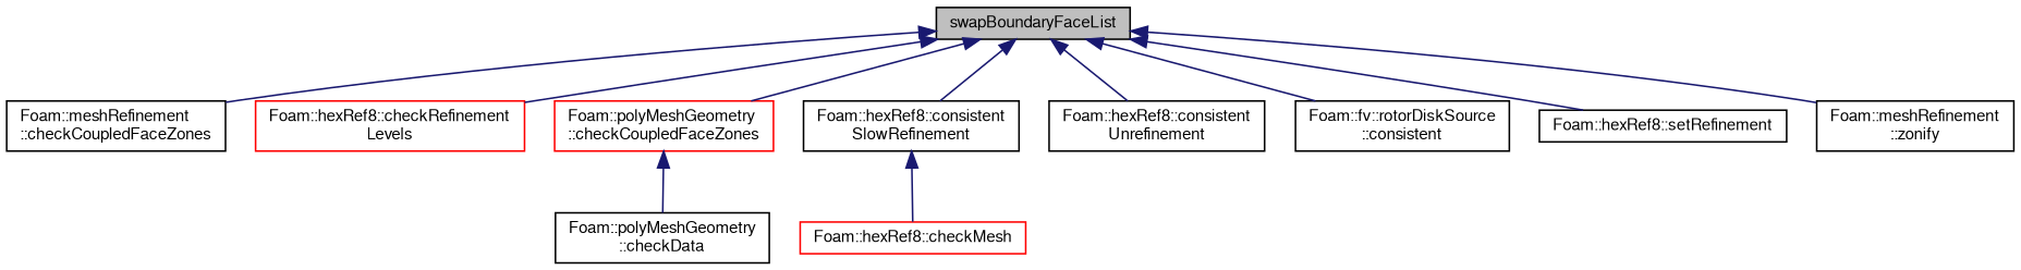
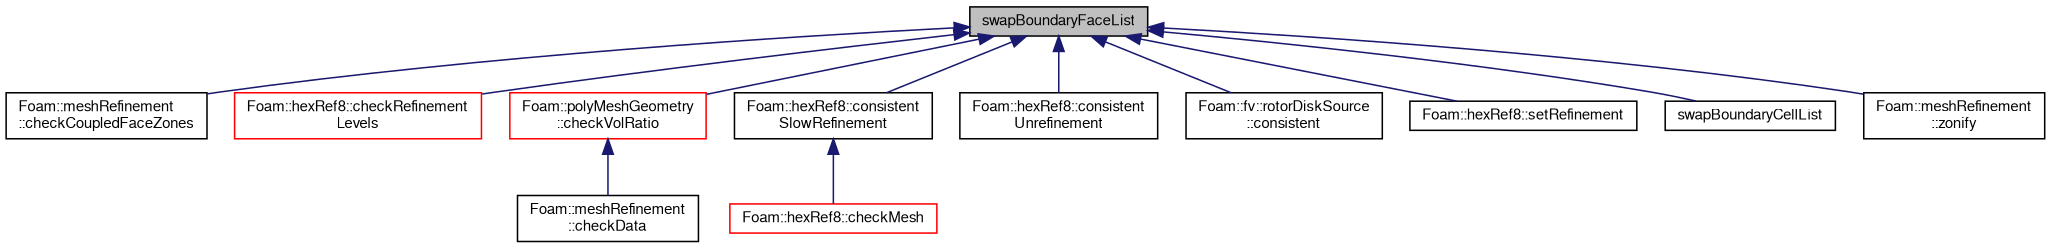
  digraph {
    rankdir=TB
    node [color=black fontname=FreeSans fontsize=10 shape=record]
    edge [color=midnightblue dir=back fontname=FreeSans fontsize=10 labelfontname=FreeSans labelfontsize=10 style=solid]
    n1 [fillcolor=grey75 fontcolor=black height=0.2 label=swapBoundaryFaceList style=filled width=0.4]
    n2 [height=0.2 label="Foam::meshRefinement\l::checkCoupledFaceZones" width=0.4]
    n3 [color=red height=0.2 label="Foam::hexRef8::checkRefinement\lLevels" width=0.4]
-   n4 [color=red height=0.2 label="Foam::polyMeshGeometry\l::checkCoupledFaceZones" width=0.4]
+   n4 [color=red height=0.2 label="Foam::polyMeshGeometry\l::checkVolRatio" width=0.4]
    n5 [height=0.2 label="Foam::hexRef8::consistent\lSlowRefinement" width=0.4]
    n6 [height=0.2 label="Foam::hexRef8::consistent\lUnrefinement" width=0.4]
    n7 [height=0.2 label="Foam::fv::rotorDiskSource\l::consistent" width=0.4]
    n8 [height=0.2 label="Foam::hexRef8::setRefinement" width=0.4]
+   n9 [height=0.2 label=swapBoundaryCellList width=0.4]
    n10 [height=0.2 label="Foam::meshRefinement\l::zonify" width=0.4]
-   n11 [height=0.2 label="Foam::polyMeshGeometry\l::checkData" width=0.4]
+   n11 [height=0.2 label="Foam::meshRefinement\l::checkData" width=0.4]
    n12 [color=red height=0.2 label="Foam::hexRef8::checkMesh" width=0.4]
    n1 -> n2
    n1 -> n3
    n1 -> n4
    n1 -> n5
    n1 -> n6
    n1 -> n7
    n1 -> n8
+   n1 -> n9
    n1 -> n10
    n4 -> n11
    n5 -> n12
  }
